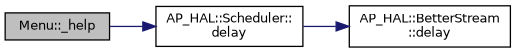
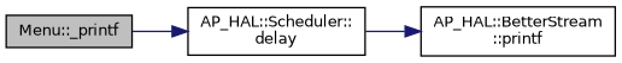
  digraph {
    rankdir=LR
    node [color=black fillcolor=white fontname=Helvetica fontsize=10 shape=record style=filled]
    edge [color=midnightblue fontname=Helvetica fontsize=10 labelfontname=Helvetica labelfontsize=10 style=solid]
-   n1 [fillcolor=grey75 fontcolor=black height=0.2 label="Menu::_help" width=0.4]
+   n1 [fillcolor=grey75 fontcolor=black height=0.2 label="Menu::_printf" width=0.4]
    n2 [height=0.2 label="AP_HAL::Scheduler::\ldelay" width=0.4]
-   n3 [height=0.2 label="AP_HAL::BetterStream\l::delay" width=0.4]
+   n3 [height=0.2 label="AP_HAL::BetterStream\l::printf" width=0.4]
    n1 -> n2
    n2 -> n3
  }
